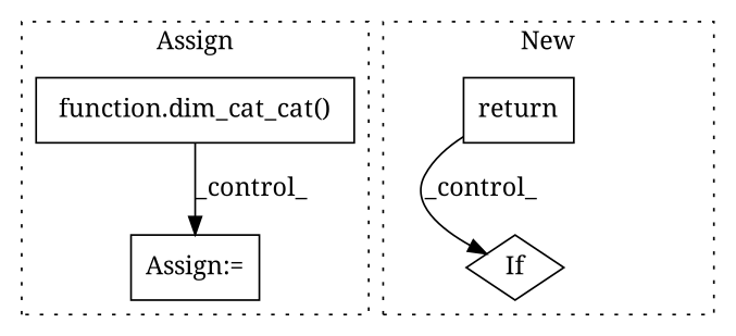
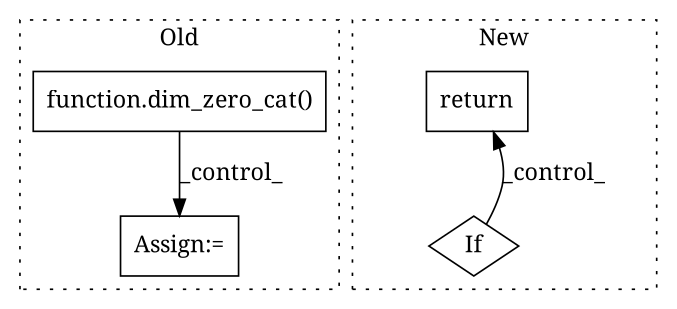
  digraph {
    fontname="Noto Serif"
    node [fontname="Noto Serif" l=3 shape=box]
    edge [fontname="Noto Serif"]
-   n1 [a=75 l="13,1" label="function.dim_cat_cat()" s="4597,4620"]
+   n1 [a=75 l="13,1" label="function.dim_zero_cat()" s="4597,4620"]
    n2 [a=68 label="Assign:=" s=4594]
    n3 [a=93 l=7 label=return s=6059]
    n4 [a=96 label=If s=5925 shape=diamond]
    subgraph cluster_1 {
-     label=Assign
+     label=Old
      style=dotted
      n1
      n2
    }
    subgraph cluster_2 {
      label=New
      style=dotted
      n3
      n4
    }
    n1 -> n2 [label=_control_]
-   n3 -> n4 [label=_control_]
+   n4 -> n3 [label=_control_]
  }
